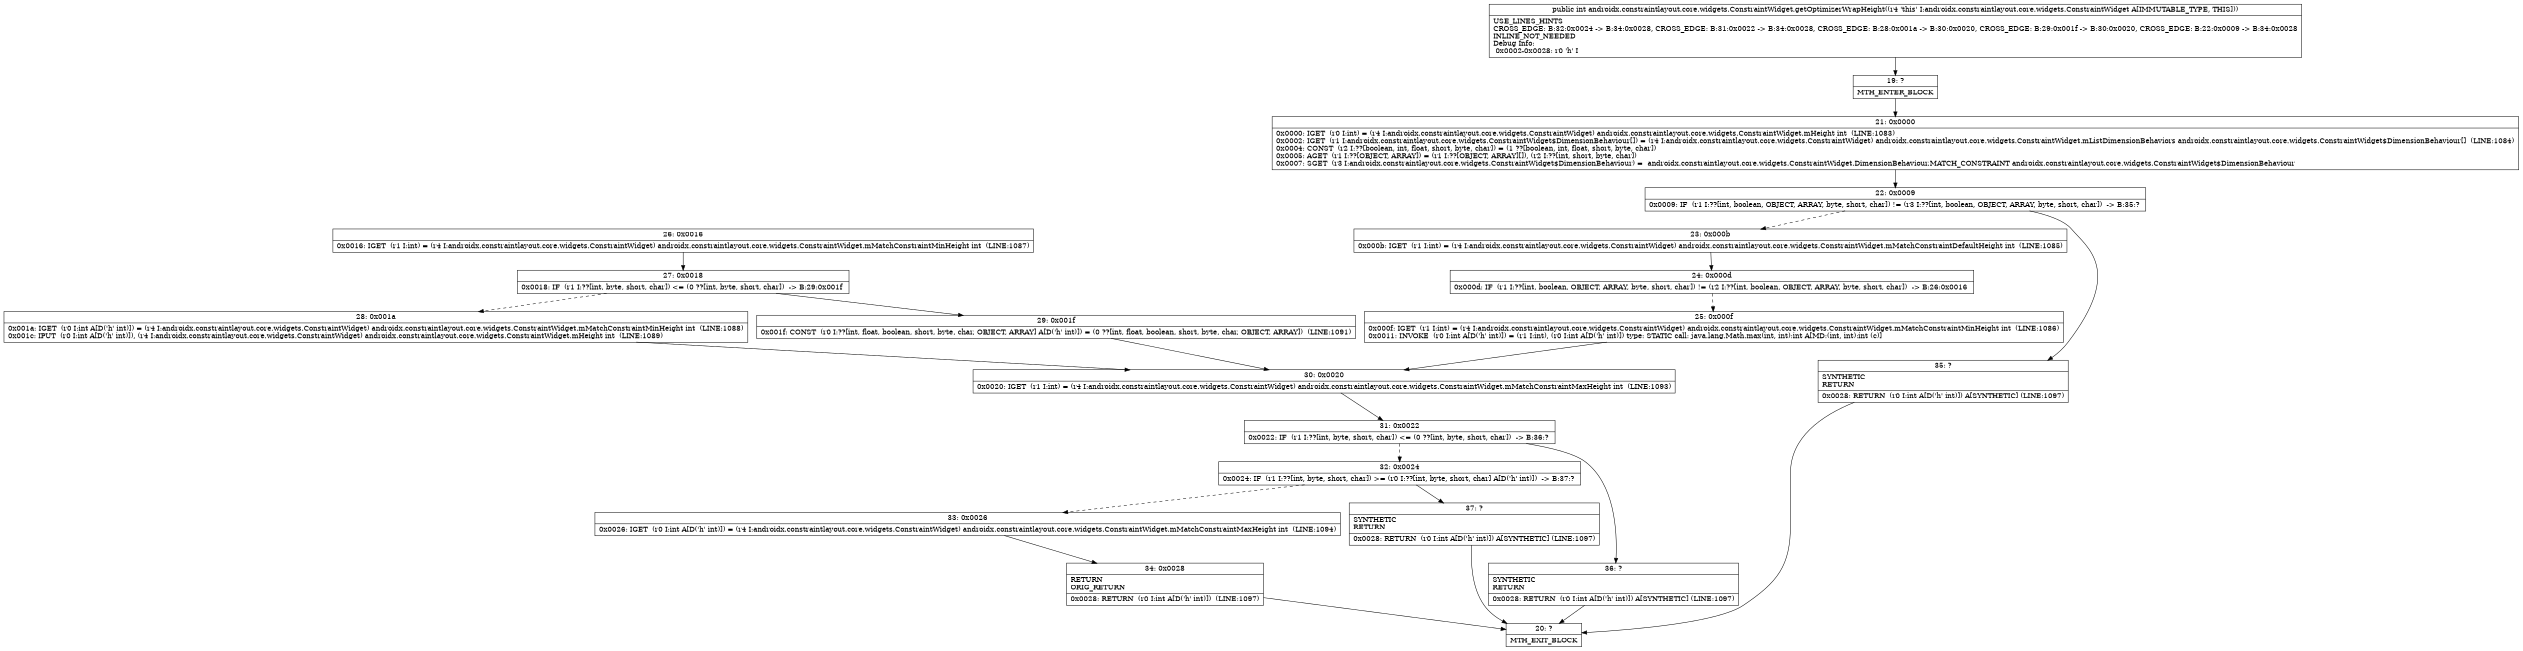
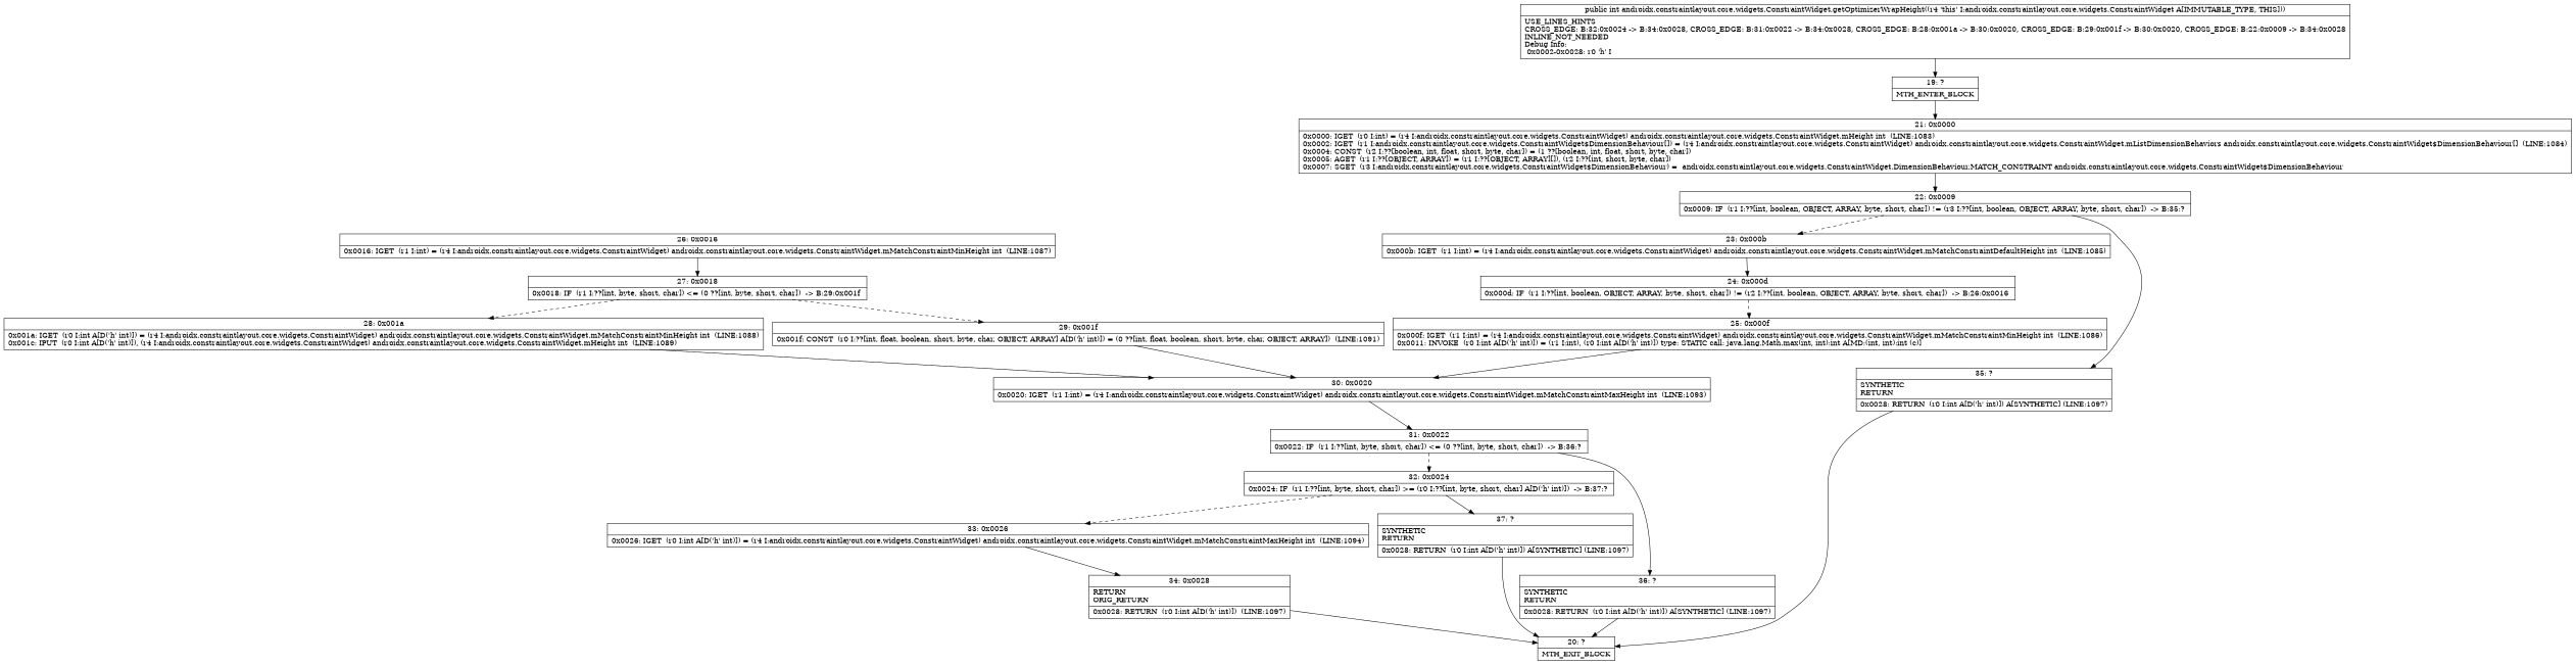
  digraph {
    node [shape=record]
    n1 [label="{19\:\ ?|MTH_ENTER_BLOCK\l}"]
    n2 [label="{21\:\ 0x0000|0x0000: IGET  (r0 I:int) = (r4 I:androidx.constraintlayout.core.widgets.ConstraintWidget) androidx.constraintlayout.core.widgets.ConstraintWidget.mHeight int  (LINE:1083)\l0x0002: IGET  (r1 I:androidx.constraintlayout.core.widgets.ConstraintWidget$DimensionBehaviour[]) = (r4 I:androidx.constraintlayout.core.widgets.ConstraintWidget) androidx.constraintlayout.core.widgets.ConstraintWidget.mListDimensionBehaviors androidx.constraintlayout.core.widgets.ConstraintWidget$DimensionBehaviour[]  (LINE:1084)\l0x0004: CONST  (r2 I:??[boolean, int, float, short, byte, char]) = (1 ??[boolean, int, float, short, byte, char]) \l0x0005: AGET  (r1 I:??[OBJECT, ARRAY]) = (r1 I:??[OBJECT, ARRAY][]), (r2 I:??[int, short, byte, char]) \l0x0007: SGET  (r3 I:androidx.constraintlayout.core.widgets.ConstraintWidget$DimensionBehaviour) =  androidx.constraintlayout.core.widgets.ConstraintWidget.DimensionBehaviour.MATCH_CONSTRAINT androidx.constraintlayout.core.widgets.ConstraintWidget$DimensionBehaviour \l}"]
    n3 [label="{22\:\ 0x0009|0x0009: IF  (r1 I:??[int, boolean, OBJECT, ARRAY, byte, short, char]) != (r3 I:??[int, boolean, OBJECT, ARRAY, byte, short, char])  \-\> B:35:? \l}"]
    n4 [label="{23\:\ 0x000b|0x000b: IGET  (r1 I:int) = (r4 I:androidx.constraintlayout.core.widgets.ConstraintWidget) androidx.constraintlayout.core.widgets.ConstraintWidget.mMatchConstraintDefaultHeight int  (LINE:1085)\l}"]
    n5 [label="{35\:\ ?|SYNTHETIC\lRETURN\l|0x0028: RETURN  (r0 I:int A[D('h' int)]) A[SYNTHETIC] (LINE:1097)\l}"]
    n6 [label="{24\:\ 0x000d|0x000d: IF  (r1 I:??[int, boolean, OBJECT, ARRAY, byte, short, char]) != (r2 I:??[int, boolean, OBJECT, ARRAY, byte, short, char])  \-\> B:26:0x0016 \l}"]
    n7 [label="{20\:\ ?|MTH_EXIT_BLOCK\l}"]
    n8 [label="{25\:\ 0x000f|0x000f: IGET  (r1 I:int) = (r4 I:androidx.constraintlayout.core.widgets.ConstraintWidget) androidx.constraintlayout.core.widgets.ConstraintWidget.mMatchConstraintMinHeight int  (LINE:1086)\l0x0011: INVOKE  (r0 I:int A[D('h' int)]) = (r1 I:int), (r0 I:int A[D('h' int)]) type: STATIC call: java.lang.Math.max(int, int):int A[MD:(int, int):int (c)]\l}"]
    n9 [label="{30\:\ 0x0020|0x0020: IGET  (r1 I:int) = (r4 I:androidx.constraintlayout.core.widgets.ConstraintWidget) androidx.constraintlayout.core.widgets.ConstraintWidget.mMatchConstraintMaxHeight int  (LINE:1093)\l}"]
    n10 [label="{26\:\ 0x0016|0x0016: IGET  (r1 I:int) = (r4 I:androidx.constraintlayout.core.widgets.ConstraintWidget) androidx.constraintlayout.core.widgets.ConstraintWidget.mMatchConstraintMinHeight int  (LINE:1087)\l}"]
    n11 [label="{27\:\ 0x0018|0x0018: IF  (r1 I:??[int, byte, short, char]) \<= (0 ??[int, byte, short, char])  \-\> B:29:0x001f \l}"]
    n12 [label="{31\:\ 0x0022|0x0022: IF  (r1 I:??[int, byte, short, char]) \<= (0 ??[int, byte, short, char])  \-\> B:36:? \l}"]
    n13 [label="{32\:\ 0x0024|0x0024: IF  (r1 I:??[int, byte, short, char]) \>= (r0 I:??[int, byte, short, char] A[D('h' int)])  \-\> B:37:? \l}"]
    n14 [label="{36\:\ ?|SYNTHETIC\lRETURN\l|0x0028: RETURN  (r0 I:int A[D('h' int)]) A[SYNTHETIC] (LINE:1097)\l}"]
    n15 [label="{33\:\ 0x0026|0x0026: IGET  (r0 I:int A[D('h' int)]) = (r4 I:androidx.constraintlayout.core.widgets.ConstraintWidget) androidx.constraintlayout.core.widgets.ConstraintWidget.mMatchConstraintMaxHeight int  (LINE:1094)\l}"]
    n16 [label="{37\:\ ?|SYNTHETIC\lRETURN\l|0x0028: RETURN  (r0 I:int A[D('h' int)]) A[SYNTHETIC] (LINE:1097)\l}"]
    n17 [label="{34\:\ 0x0028|RETURN\lORIG_RETURN\l|0x0028: RETURN  (r0 I:int A[D('h' int)])  (LINE:1097)\l}"]
    n18 [label="{28\:\ 0x001a|0x001a: IGET  (r0 I:int A[D('h' int)]) = (r4 I:androidx.constraintlayout.core.widgets.ConstraintWidget) androidx.constraintlayout.core.widgets.ConstraintWidget.mMatchConstraintMinHeight int  (LINE:1088)\l0x001c: IPUT  (r0 I:int A[D('h' int)]), (r4 I:androidx.constraintlayout.core.widgets.ConstraintWidget) androidx.constraintlayout.core.widgets.ConstraintWidget.mHeight int  (LINE:1089)\l}"]
    n19 [label="{29\:\ 0x001f|0x001f: CONST  (r0 I:??[int, float, boolean, short, byte, char, OBJECT, ARRAY] A[D('h' int)]) = (0 ??[int, float, boolean, short, byte, char, OBJECT, ARRAY])  (LINE:1091)\l}"]
    n20 [label="{public int androidx.constraintlayout.core.widgets.ConstraintWidget.getOptimizerWrapHeight((r4 'this' I:androidx.constraintlayout.core.widgets.ConstraintWidget A[IMMUTABLE_TYPE, THIS]))  | USE_LINES_HINTS\lCROSS_EDGE: B:32:0x0024 \-\> B:34:0x0028, CROSS_EDGE: B:31:0x0022 \-\> B:34:0x0028, CROSS_EDGE: B:28:0x001a \-\> B:30:0x0020, CROSS_EDGE: B:29:0x001f \-\> B:30:0x0020, CROSS_EDGE: B:22:0x0009 \-\> B:34:0x0028\lINLINE_NOT_NEEDED\lDebug Info:\l  0x0002\-0x0028: r0 'h' I\l}"]
    n1 -> n2
    n2 -> n3
    n3 -> n4 [style=dashed]
    n3 -> n5
    n4 -> n6
    n5 -> n7
    n6 -> n8 [style=dashed]
    n8 -> n9
    n9 -> n12
    n10 -> n11
    n11 -> n18 [style=dashed]
-   n11 -> n19
+   n11 -> n19 [style=dashed]
    n12 -> n13 [style=dashed]
    n12 -> n14
    n13 -> n15 [style=dashed]
    n13 -> n16
    n14 -> n7
    n15 -> n17
    n16 -> n7
    n17 -> n7
    n18 -> n9
    n19 -> n9
    n20 -> n1
  }
